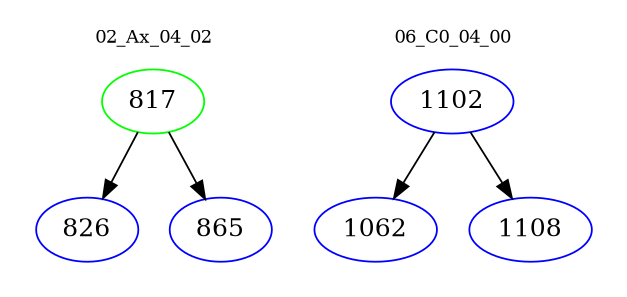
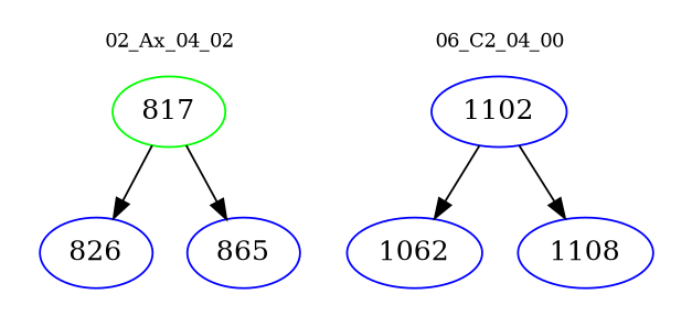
  digraph {
    node [color=blue]
    edge [color=black]
    n1 [color=green label=817]
    n2 [label=826]
    n3 [label=865]
    n4 [label=1102]
    n5 [label=1062]
    n6 [label=1108]
    subgraph cluster_1 {
      color=white
      fontsize=10
      label="02_Ax_04_02"
      n1
      n2
      n3
    }
    subgraph cluster_2 {
      color=white
      fontsize=10
-     label="06_C0_04_00"
+     label="06_C2_04_00"
      n4
      n5
      n6
    }
    n1 -> n2
    n1 -> n3
    n4 -> n5
    n4 -> n6
  }
